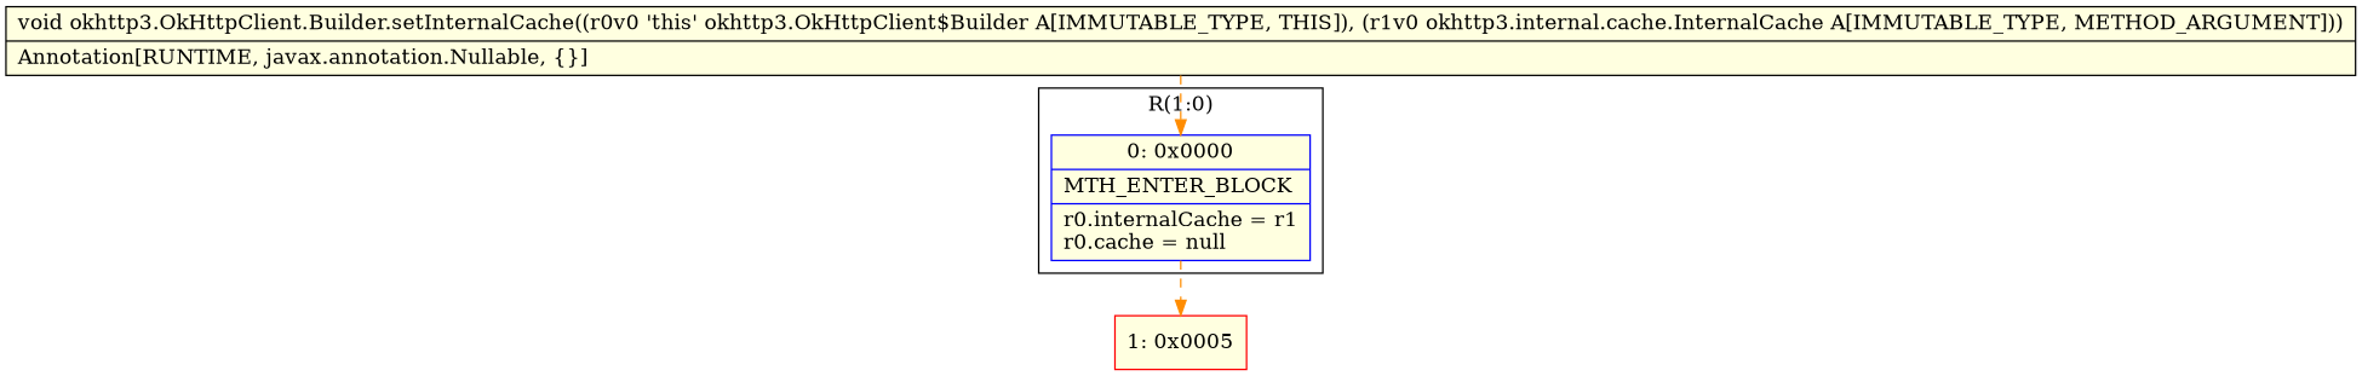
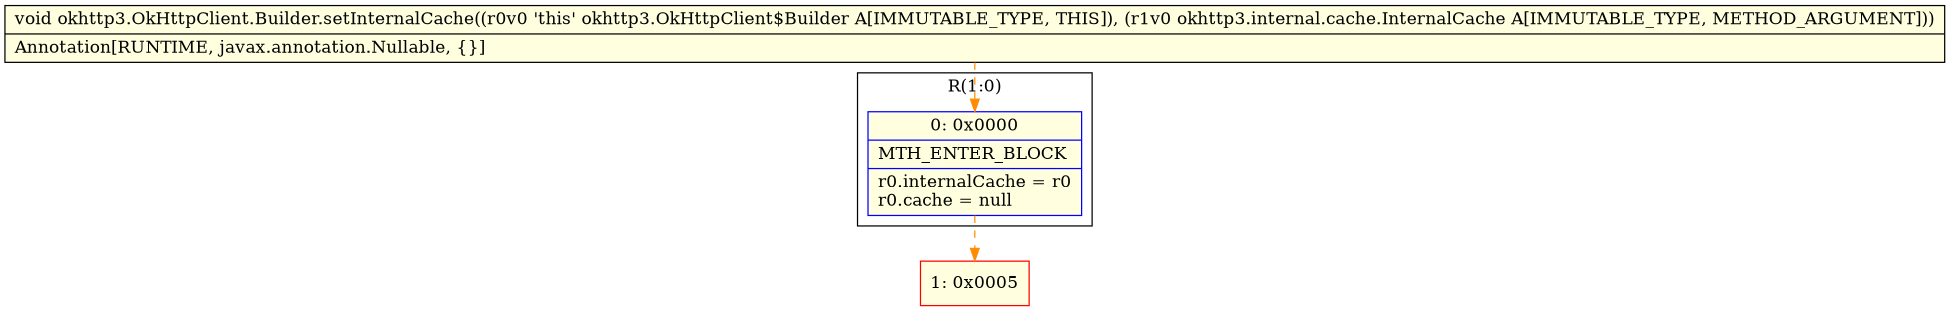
  digraph {
    node [shape=record style=filled fillcolor=lightyellow]
    edge [color=darkorange style=dashed]
-   n1 [color=blue label="{0\:\ 0x0000|MTH_ENTER_BLOCK\l|r0.internalCache = r1\lr0.cache = null\l}"]
+   n1 [color=blue label="{0\:\ 0x0000|MTH_ENTER_BLOCK\l|r0.internalCache = r0\lr0.cache = null\l}"]
    n2 [color=red label="{1\:\ 0x0005}"]
    n3 [label="{void okhttp3.OkHttpClient.Builder.setInternalCache((r0v0 'this' okhttp3.OkHttpClient$Builder A[IMMUTABLE_TYPE, THIS]), (r1v0 okhttp3.internal.cache.InternalCache A[IMMUTABLE_TYPE, METHOD_ARGUMENT]))  | Annotation[RUNTIME, javax.annotation.Nullable, \{\}]\l}"]
    subgraph cluster_1 {
      label="R(1:0)"
      n1
    }
    n1 -> n2
    n3 -> n1
  }
